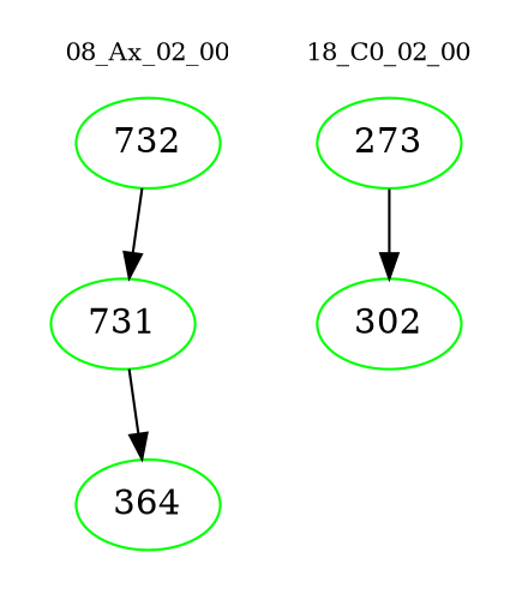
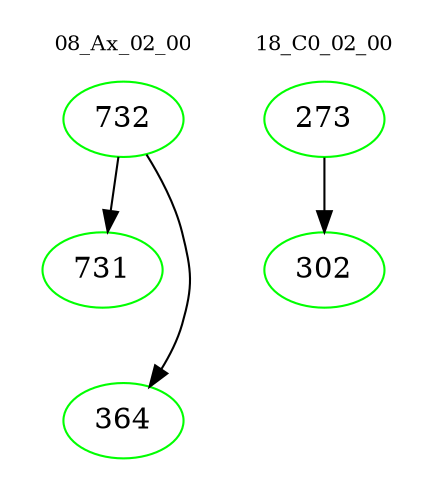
  digraph {
    node [color=green]
    edge [color=black]
    n1 [label=732]
    n2 [label=731]
    n3 [label=364]
    n4 [label=273]
    n5 [label=302]
    subgraph cluster_1 {
      color=white
      fontsize=10
      label="08_Ax_02_00"
      n1
      n2
      n3
    }
    subgraph cluster_2 {
      color=white
      fontsize=10
      label="18_C0_02_00"
      n4
      n5
    }
    n1 -> n2
-   n2 -> n3
+   n1 -> n3
    n4 -> n5
  }
